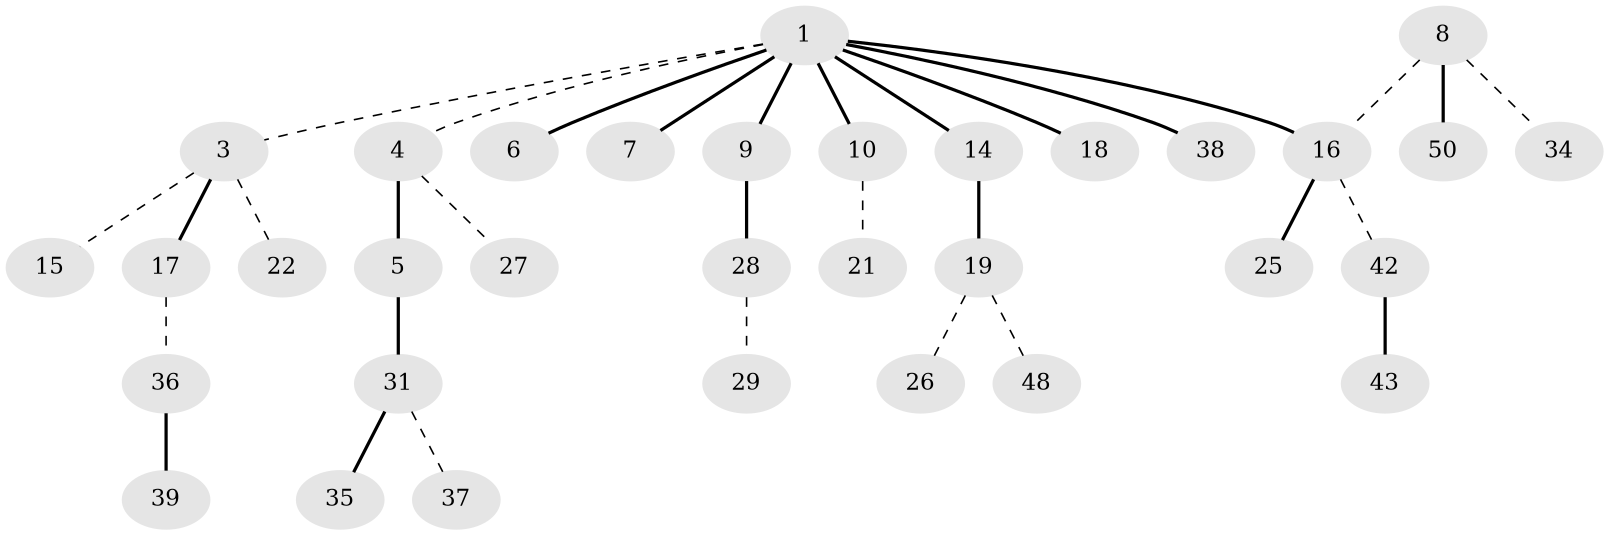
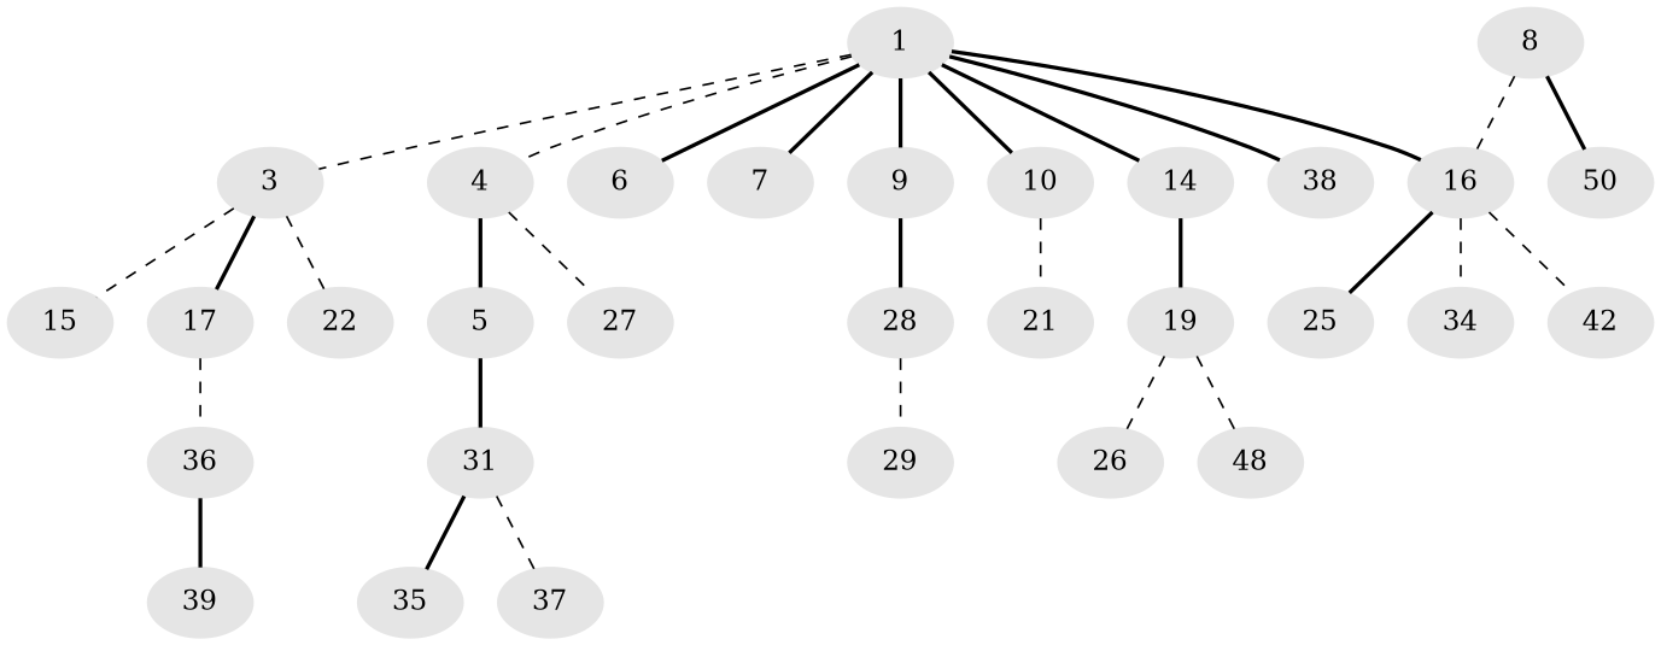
  graph {
    node [color=gray90 style=filled]
    edge [style=bold]
    1 [super="+2"]
    3 [super="+13"]
    4 [super="+24"]
    6
    7
    9 [super="+11"]
    10 [super="+33"]
    14
-   18
    38
    16 [super="+20"]
    15 [super="+47"]
    17
    22
    5 [super="+30"]
    27
    8 [super="+12"]
    50
    28 [super="+45"]
    21
    19 [super="+23"]
    36 [super="+46"]
    31 [super="+32"]
    35 [super="+40"]
    37
    25
    34
    42 [super="+49"]
    29
    26 [super="+41"]
    48
-   43 [super="+44"]
    39
    1 -- 3 [style=dashed]
    1 -- 4 [style=dashed]
    1 -- 6
    1 -- 7
    1 -- 9
    1 -- 10
    1 -- 14
-   1 -- 18
    1 -- 38
    1 -- 16
    3 -- 15 [style=dashed]
    3 -- 17
    3 -- 22 [style=dashed]
    4 -- 5
    4 -- 27 [style=dashed]
    9 -- 28
    10 -- 21 [style=dashed]
    14 -- 19
    16 -- 25
-   8 -- 34 [style=dashed]
+   16 -- 34 [style=dashed]
    16 -- 42 [style=dashed]
    17 -- 36 [style=dashed]
    5 -- 31
    8 -- 16 [style=dashed]
    8 -- 50
    28 -- 29 [style=dashed]
    19 -- 26 [style=dashed]
    19 -- 48 [style=dashed]
    36 -- 39
    31 -- 35
    31 -- 37 [style=dashed]
-   42 -- 43
  }
